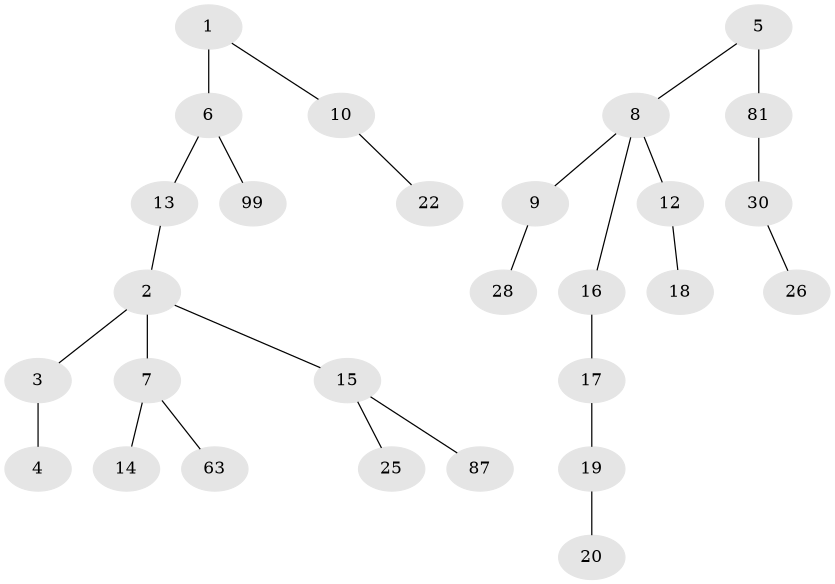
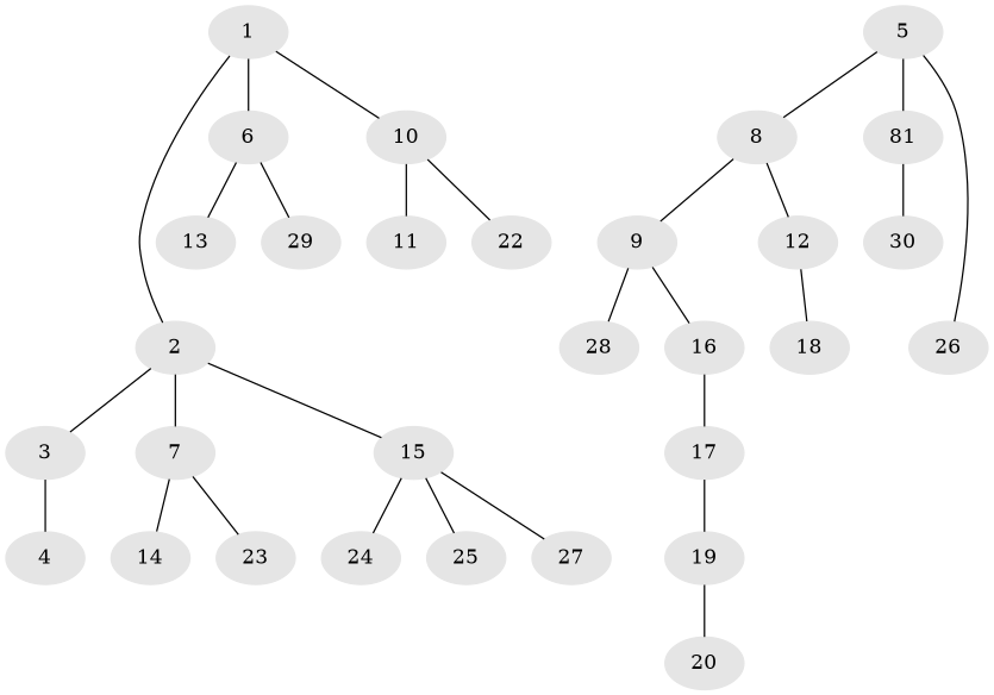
  graph {
    node [color=gray90 style=filled]
    edge [weight=1.0]
    1
    2
    6
    10
    3
    7
    15
    5
    8
    n10 [label=81]
    26
    13
-   29 [label=99]
+   29
+   11
    22
    4
    14
-   23 [label=63]
+   23
+   24
    25
-   27 [label=87]
+   27
    9
    12
    16
    30
    28
    18
    17
    19
    20
-   13 -- 2
+   1 -- 2
    1 -- 6
    1 -- 10
    2 -- 3
    2 -- 7
    2 -- 15
    6 -- 13
    6 -- 29
+   10 -- 11 [weight=3.0]
    10 -- 22
    3 -- 4
    7 -- 14
    7 -- 23
+   15 -- 24
    15 -- 25
    15 -- 27
    5 -- 8
    5 -- n10
-   30 -- 26
+   5 -- 26
    8 -- 9
    8 -- 12
-   8 -- 16
+   9 -- 16
    n10 -- 30
    9 -- 28
    12 -- 18
    16 -- 17
    17 -- 19
    19 -- 20
  }
